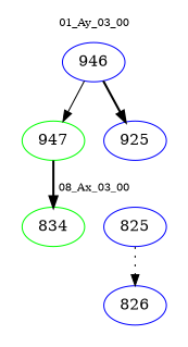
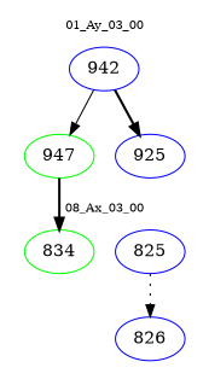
  digraph {
    node [color=blue]
    edge [color=black style=bold]
    n1 [label=825]
    n2 [label=826]
    n3 [color=green label=834]
-   n4 [label=946]
+   n4 [label=942]
    n5 [color=green label=947]
    n6 [label=925]
    subgraph cluster_1 {
      color=white
      fontsize=10
      label="08_Ax_03_00"
      n1
      n2
      n3
    }
    subgraph cluster_2 {
      color=white
      fontsize=10
      label="01_Ay_03_00"
      n4
      n5
      n6
    }
    n1 -> n2 [style=dotted]
    n4 -> n5 [style=solid]
    n4 -> n6
    n5 -> n3
  }
